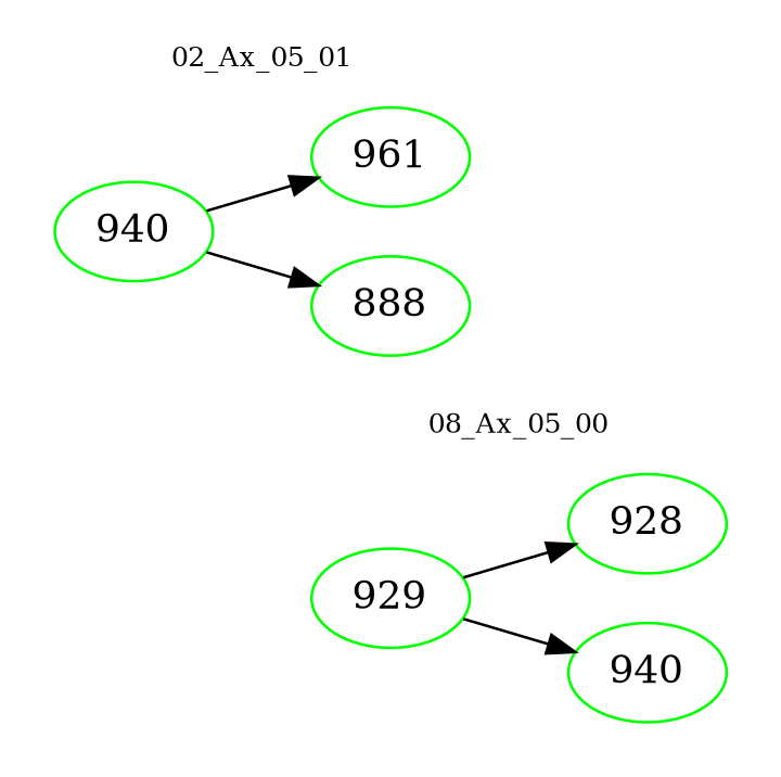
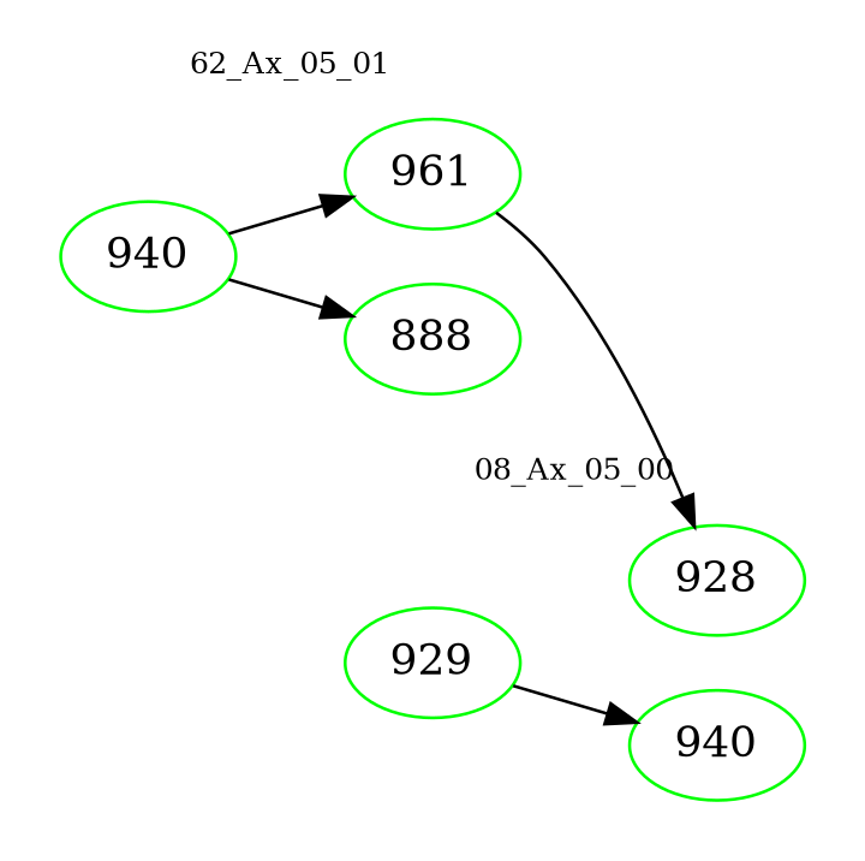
  digraph {
    rankdir=LR
    node [color=green]
    edge [color=black]
    n1 [label=940]
    n2 [label=888]
    n3 [label=961]
    n4 [label=929]
    n5 [label=928]
    n6 [label=940]
    subgraph cluster_1 {
      color=white
      fontsize=10
-     label="02_Ax_05_01"
+     label="62_Ax_05_01"
      n1
      n2
      n3
    }
    subgraph cluster_2 {
      color=white
      fontsize=10
      label="08_Ax_05_00"
      n4
      n5
      n6
    }
    n1 -> n2
    n1 -> n3
-   n4 -> n5
+   n3 -> n5
    n4 -> n6
  }
